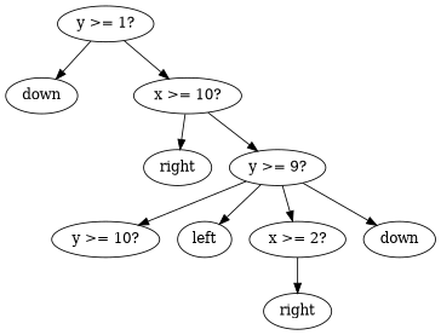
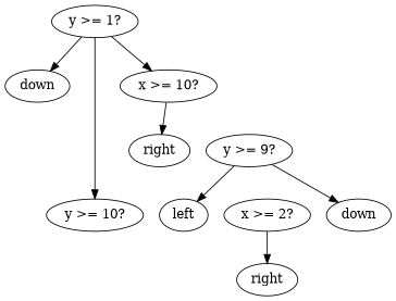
  digraph {
    n1 [label="y >= 1?"]
    n2 [label=down]
    n3 [label="y >= 10?"]
    n4 [label="x >= 10?"]
    n5 [label=right]
    n6 [label="y >= 9?"]
    n7 [label=left]
    n8 [label="x >= 2?"]
    n9 [label=down]
    n10 [label=right]
    n1 -> n2
-   n6 -> n3
+   n1 -> n3
    n1 -> n4
    n4 -> n5
-   n4 -> n6
    n6 -> n7
-   n6 -> n8
    n6 -> n9
    n8 -> n10
  }
